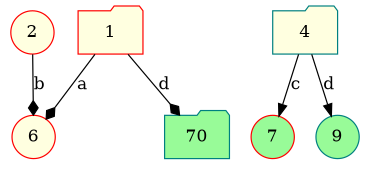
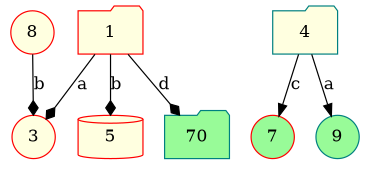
  strict digraph {
    node [color=red fillcolor=lightyellow shape=circle style=filled]
    edge [arrowhead=diamond]
-   2
-   3 [label=6]
+   2 [label=8]
+   3
    n3 [color=teal label=4 shape=folder]
    7 [fillcolor=palegreen]
    9 [color=teal fillcolor=palegreen]
    1 [shape=folder]
+   5 [shape=cylinder]
    n8 [color=teal fillcolor=palegreen label=70 shape=folder]
    2 -> 3 [label=b]
    n3 -> 7 [arrowhead=normal label=c]
-   n3 -> 9 [arrowhead=normal label=d]
+   n3 -> 9 [arrowhead=normal label=a]
    1 -> 3 [label=a]
+   1 -> 5 [label=b]
    1 -> n8 [label=d]
  }
